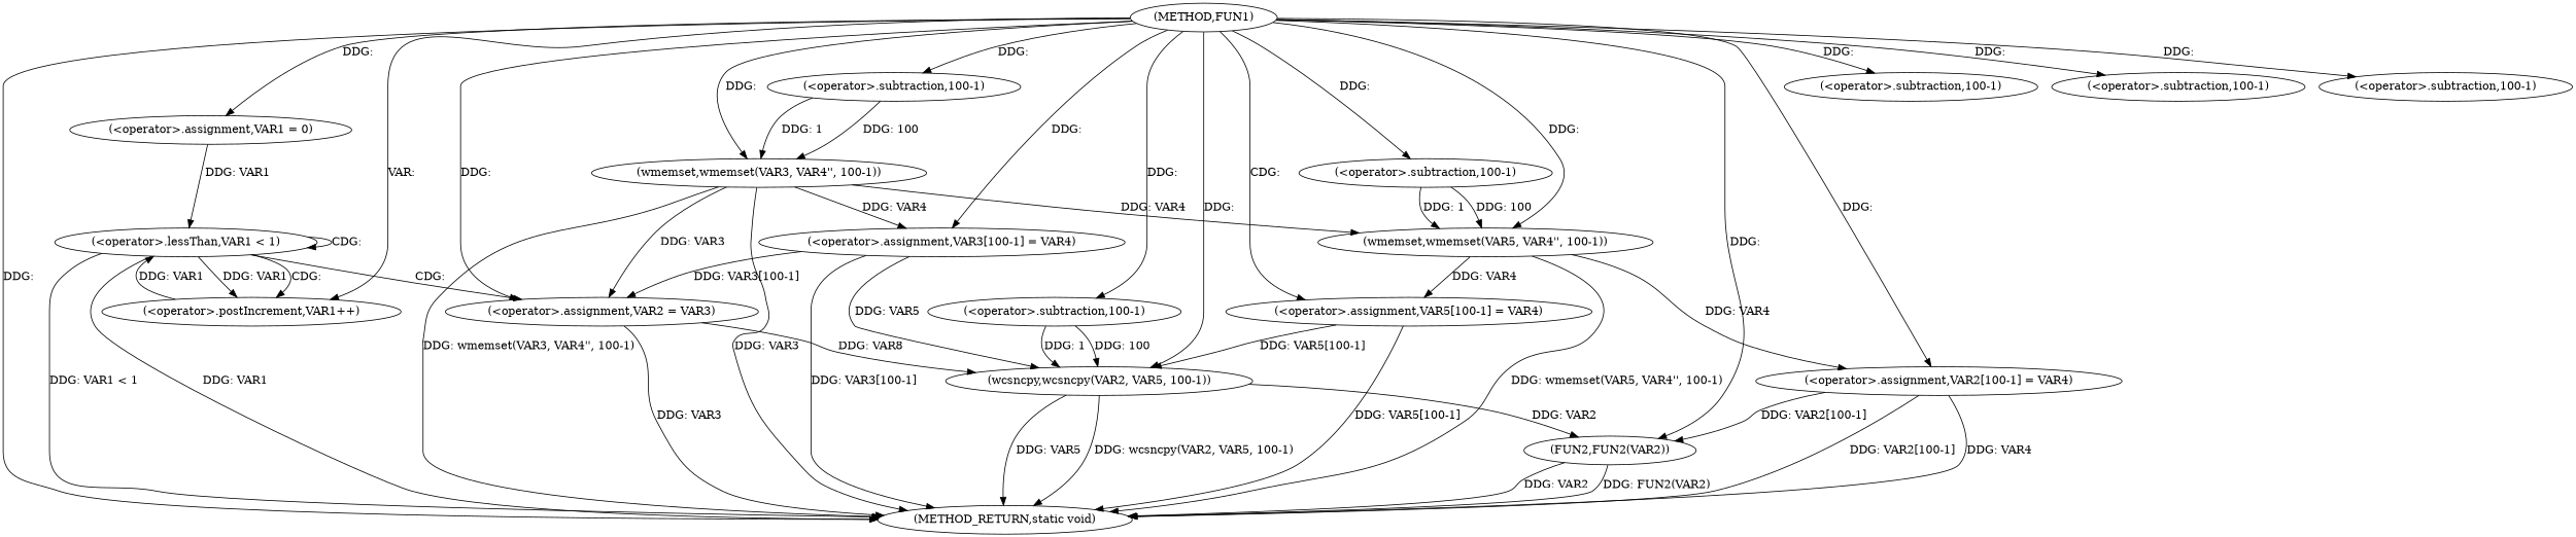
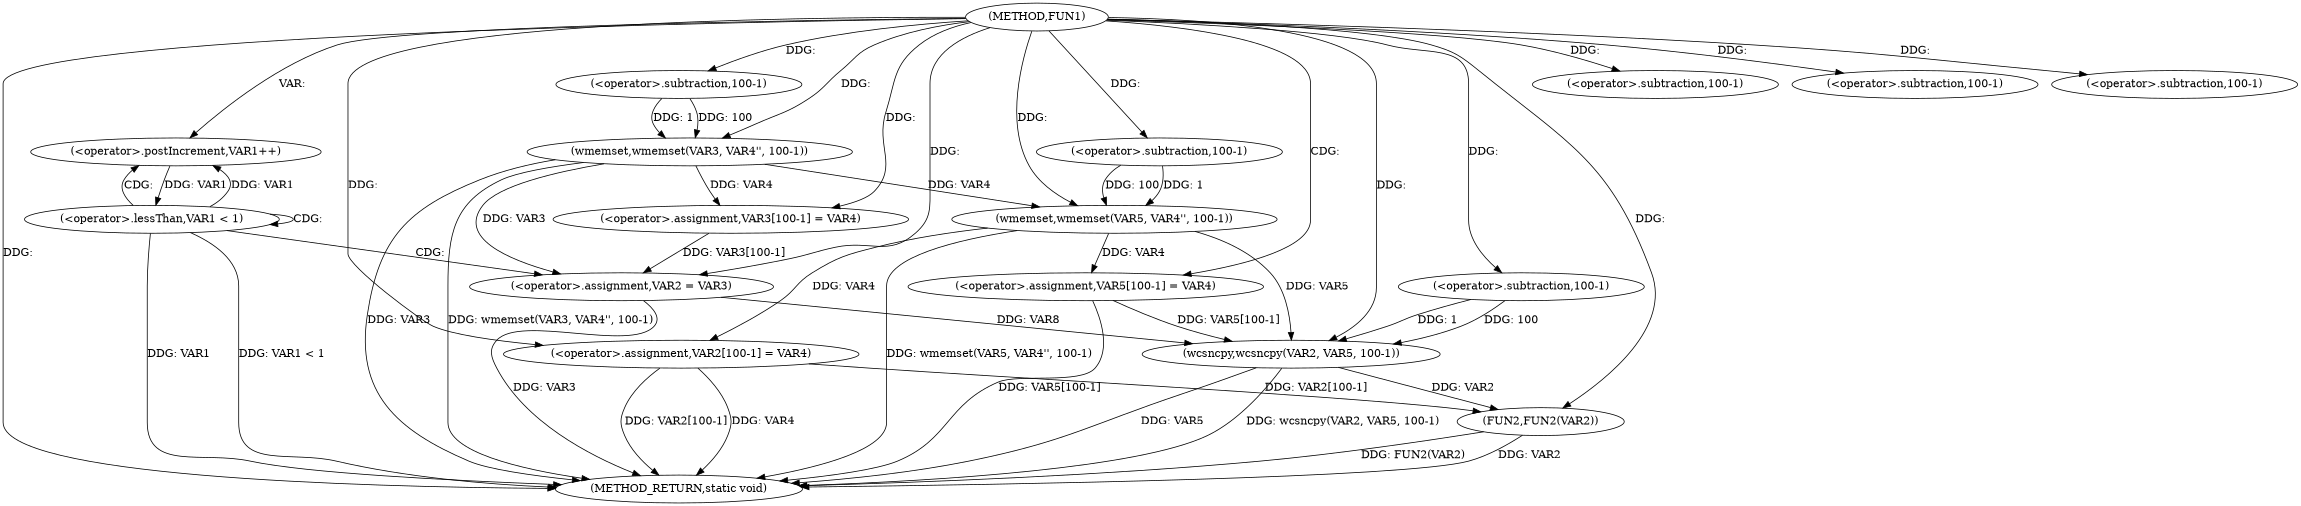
  digraph {
    n1 [label="(METHOD,FUN1)"]
    n2 [label="(wmemset,wmemset(VAR3, VAR4'', 100-1))"]
    n3 [label="(<operator>.subtraction,100-1)"]
    n4 [label="(<operator>.assignment,VAR3[100-1] = VAR4)"]
    n5 [label="(<operator>.subtraction,100-1)"]
-   n6 [label="(<operator>.assignment,VAR1 = 0)"]
    n7 [label="(<operator>.postIncrement,VAR1++)"]
    n8 [label="(<operator>.assignment,VAR2 = VAR3)"]
    n9 [label="(wmemset,wmemset(VAR5, VAR4'', 100-1))"]
    n10 [label="(<operator>.subtraction,100-1)"]
    n11 [label="(<operator>.assignment,VAR5[100-1] = VAR4)"]
    n12 [label="(<operator>.subtraction,100-1)"]
    n13 [label="(wcsncpy,wcsncpy(VAR2, VAR5, 100-1))"]
    n14 [label="(<operator>.subtraction,100-1)"]
    n15 [label="(<operator>.assignment,VAR2[100-1] = VAR4)"]
    n16 [label="(<operator>.subtraction,100-1)"]
    n17 [label="(FUN2,FUN2(VAR2))"]
    n18 [label="(METHOD_RETURN,static void)"]
    n19 [label="(<operator>.lessThan,VAR1 < 1)"]
    n1 -> n2 [label="DDG: "]
    n1 -> n3 [label="DDG: "]
    n1 -> n4 [label="DDG: "]
    n1 -> n5 [label="DDG: "]
-   n1 -> n6 [label="DDG: "]
    n1 -> n7 [label="VAR: "]
    n1 -> n8 [label="DDG: "]
    n1 -> n9 [label="DDG: "]
    n1 -> n10 [label="DDG: "]
    n1 -> n11 [label="CDG: "]
    n1 -> n12 [label="DDG: "]
    n1 -> n13 [label="DDG: "]
    n1 -> n14 [label="DDG: "]
    n1 -> n15 [label="DDG: "]
    n1 -> n16 [label="DDG: "]
    n1 -> n17 [label="DDG: "]
    n1 -> n18 [label="DDG: "]
    n2 -> n4 [label="DDG: VAR4"]
    n2 -> n8 [label="DDG: VAR3"]
    n2 -> n9 [label="DDG: VAR4"]
    n2 -> n18 [label="DDG: wmemset(VAR3, VAR4'', 100-1)"]
    n2 -> n18 [label="DDG: VAR3"]
    n3 -> n2 [label="DDG: 100"]
    n3 -> n2 [label="DDG: 1"]
    n4 -> n8 [label="DDG: VAR3[100-1]"]
-   n4 -> n18 [label="DDG: VAR3[100-1]"]
-   n6 -> n19 [label="DDG: VAR1"]
    n7 -> n19 [label="DDG: VAR1"]
    n8 -> n13 [label="DDG: VAR8"]
    n8 -> n18 [label="DDG: VAR3"]
    n9 -> n11 [label="DDG: VAR4"]
-   n4 -> n13 [label="DDG: VAR5"]
+   n9 -> n13 [label="DDG: VAR5"]
    n9 -> n15 [label="DDG: VAR4"]
    n9 -> n18 [label="DDG: wmemset(VAR5, VAR4'', 100-1)"]
    n10 -> n9 [label="DDG: 100"]
    n10 -> n9 [label="DDG: 1"]
    n11 -> n13 [label="DDG: VAR5[100-1]"]
    n11 -> n18 [label="DDG: VAR5[100-1]"]
    n13 -> n17 [label="DDG: VAR2"]
    n13 -> n18 [label="DDG: VAR5"]
    n13 -> n18 [label="DDG: wcsncpy(VAR2, VAR5, 100-1)"]
    n14 -> n13 [label="DDG: 100"]
    n14 -> n13 [label="DDG: 1"]
    n15 -> n17 [label="DDG: VAR2[100-1]"]
    n15 -> n18 [label="DDG: VAR2[100-1]"]
    n15 -> n18 [label="DDG: VAR4"]
    n17 -> n18 [label="DDG: FUN2(VAR2)"]
    n17 -> n18 [label="DDG: VAR2"]
    n19 -> n7 [label="DDG: VAR1"]
    n19 -> n7 [label="CDG: "]
    n19 -> n8 [label="CDG: "]
    n19 -> n18 [label="DDG: VAR1 < 1"]
    n19 -> n18 [label="DDG: VAR1"]
    n19 -> n19 [label="CDG: "]
  }
